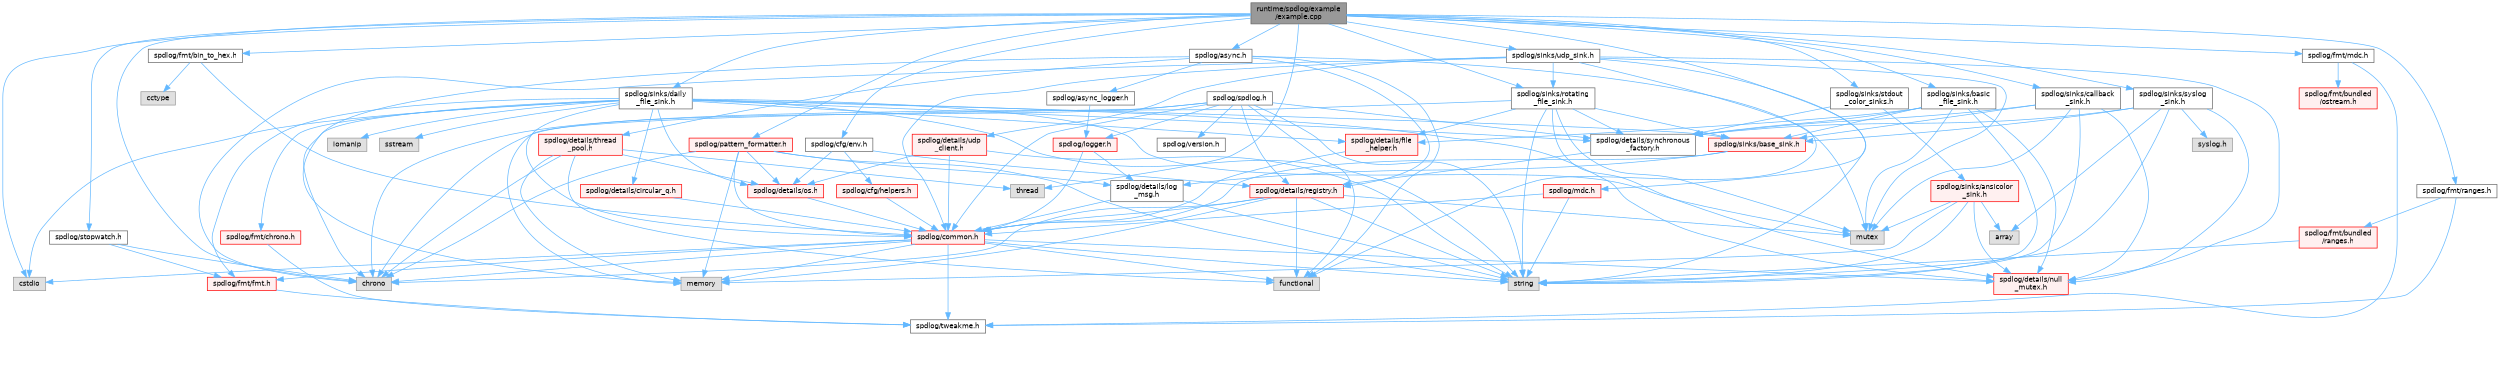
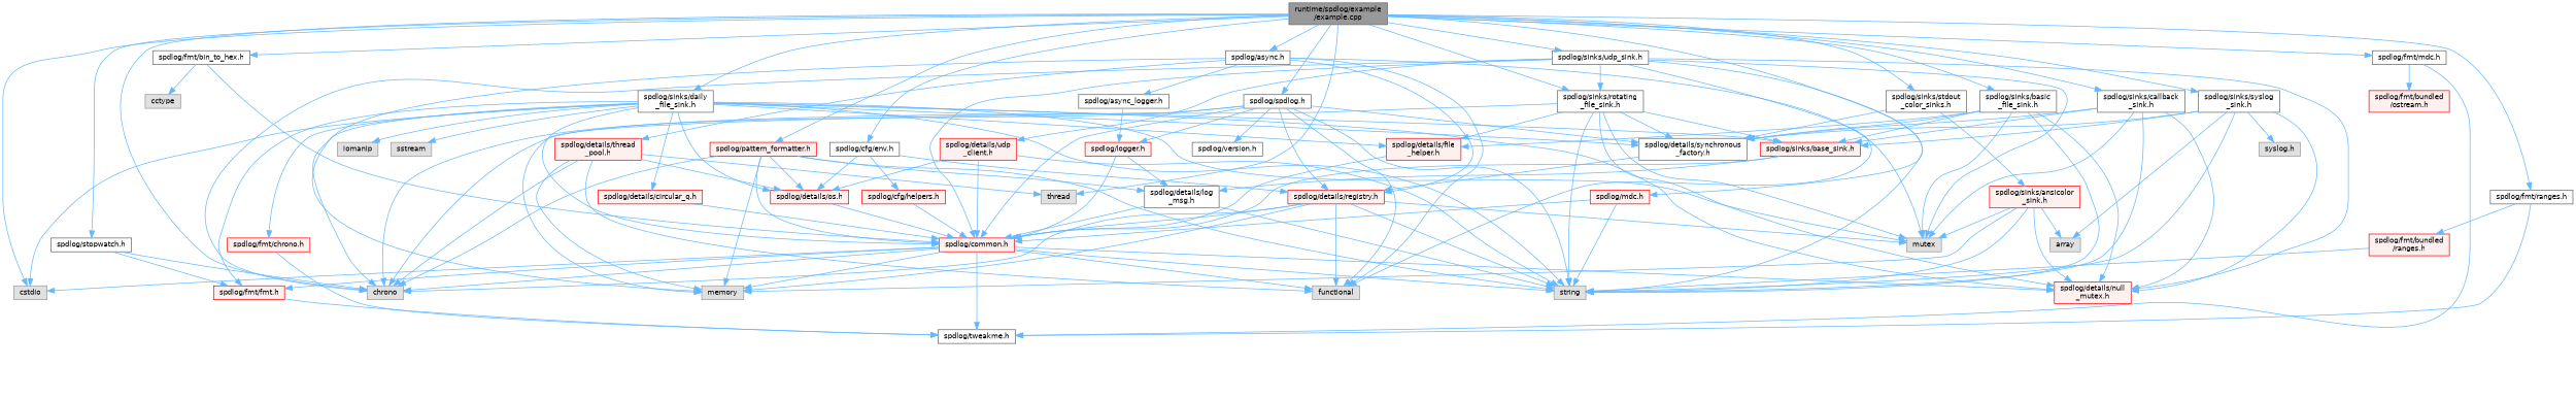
  digraph {
    node [color=grey40 fillcolor=white fontname=Helvetica fontsize=10 shape=box style=filled]
    edge [color=steelblue1 fontname=Helvetica fontsize=10 labelfontname=Helvetica labelfontsize=10 style=solid]
    n1 [color=gray40 fillcolor=grey60 fontcolor=black height=0.2 label="runtime/spdlog/example\l/example.cpp" width=0.4]
    n2 [color=grey60 fillcolor="#E0E0E0" height=0.2 label=cstdio width=0.4]
    n3 [color=grey60 fillcolor="#E0E0E0" height=0.2 label=chrono width=0.4]
    n4 [height=0.2 label="spdlog/spdlog.h" width=0.4]
    n5 [height=0.2 label="spdlog/cfg/env.h" width=0.4]
    n6 [height=0.2 label="spdlog/fmt/mdc.h" width=0.4]
    n7 [height=0.2 label="spdlog/sinks/stdout\l_color_sinks.h" width=0.4]
    n8 [height=0.2 label="spdlog/sinks/basic\l_file_sink.h" width=0.4]
    n9 [height=0.2 label="spdlog/sinks/rotating\l_file_sink.h" width=0.4]
    n10 [height=0.2 label="spdlog/sinks/daily\l_file_sink.h" width=0.4]
    n11 [height=0.2 label="spdlog/sinks/callback\l_sink.h" width=0.4]
    n12 [height=0.2 label="spdlog/async.h" width=0.4]
    n13 [color=grey60 fillcolor="#E0E0E0" height=0.2 label=thread width=0.4]
    n14 [height=0.2 label="spdlog/fmt/bin_to_hex.h" width=0.4]
    n15 [height=0.2 label="spdlog/fmt/ranges.h" width=0.4]
    n16 [height=0.2 label="spdlog/stopwatch.h" width=0.4]
    n17 [height=0.2 label="spdlog/sinks/udp_sink.h" width=0.4]
    n18 [height=0.2 label="spdlog/sinks/syslog\l_sink.h" width=0.4]
    n19 [color=red fillcolor="#FFF0F0" height=0.2 label="spdlog/pattern_formatter.h" width=0.4]
    n20 [color=red fillcolor="#FFF0F0" height=0.2 label="spdlog/mdc.h" width=0.4]
    n21 [color=red fillcolor="#FFF0F0" height=0.2 label="spdlog/common.h" width=0.4]
    n22 [color=grey60 fillcolor="#E0E0E0" height=0.2 label=functional width=0.4]
    n23 [color=grey60 fillcolor="#E0E0E0" height=0.2 label=memory width=0.4]
    n24 [color=grey60 fillcolor="#E0E0E0" height=0.2 label=string width=0.4]
    n25 [color=red fillcolor="#FFF0F0" height=0.2 label="spdlog/details/registry.h" width=0.4]
    n26 [height=0.2 label="spdlog/details/synchronous\l_factory.h" width=0.4]
    n27 [color=red fillcolor="#FFF0F0" height=0.2 label="spdlog/logger.h" width=0.4]
    n28 [height=0.2 label="spdlog/version.h" width=0.4]
    n29 [color=red fillcolor="#FFF0F0" height=0.2 label="spdlog/cfg/helpers.h" width=0.4]
    n30 [color=red fillcolor="#FFF0F0" height=0.2 label="spdlog/details/os.h" width=0.4]
    n31 [height=0.2 label="spdlog/tweakme.h" width=0.4]
    n32 [color=red fillcolor="#FFF0F0" height=0.2 label="spdlog/fmt/bundled\l/ostream.h" width=0.4]
    n33 [color=red fillcolor="#FFF0F0" height=0.2 label="spdlog/sinks/ansicolor\l_sink.h" width=0.4]
    n34 [color=red fillcolor="#FFF0F0" height=0.2 label="spdlog/details/null\l_mutex.h" width=0.4]
    n35 [color=grey60 fillcolor="#E0E0E0" height=0.2 label=mutex width=0.4]
    n36 [color=red fillcolor="#FFF0F0" height=0.2 label="spdlog/details/file\l_helper.h" width=0.4]
    n37 [color=red fillcolor="#FFF0F0" height=0.2 label="spdlog/sinks/base_sink.h" width=0.4]
    n38 [color=red fillcolor="#FFF0F0" height=0.2 label="spdlog/fmt/fmt.h" width=0.4]
    n39 [color=red fillcolor="#FFF0F0" height=0.2 label="spdlog/details/circular_q.h" width=0.4]
    n40 [color=red fillcolor="#FFF0F0" height=0.2 label="spdlog/fmt/chrono.h" width=0.4]
    n41 [color=grey60 fillcolor="#E0E0E0" height=0.2 label=iomanip width=0.4]
    n42 [color=grey60 fillcolor="#E0E0E0" height=0.2 label=sstream width=0.4]
    n43 [height=0.2 label="spdlog/async_logger.h" width=0.4]
    n44 [color=red fillcolor="#FFF0F0" height=0.2 label="spdlog/details/thread\l_pool.h" width=0.4]
    n45 [color=grey60 fillcolor="#E0E0E0" height=0.2 label=cctype width=0.4]
    n46 [color=red fillcolor="#FFF0F0" height=0.2 label="spdlog/fmt/bundled\l/ranges.h" width=0.4]
    n47 [color=red fillcolor="#FFF0F0" height=0.2 label="spdlog/details/udp\l_client.h" width=0.4]
    n48 [color=grey60 fillcolor="#E0E0E0" height=0.2 label=array width=0.4]
    n49 [color=grey60 fillcolor="#E0E0E0" height=0.2 label="syslog.h" width=0.4]
    n50 [height=0.2 label="spdlog/details/log\l_msg.h" width=0.4]
    n1 -> n2
    n1 -> n3
+   n1 -> n4
    n1 -> n5
    n1 -> n6
    n1 -> n7
    n1 -> n8
    n1 -> n9
    n1 -> n10
    n1 -> n11
    n1 -> n12
    n1 -> n13
    n1 -> n14
    n1 -> n15
    n1 -> n16
    n1 -> n17
    n1 -> n18
    n1 -> n19
    n1 -> n20
    n4 -> n3
    n4 -> n21
    n4 -> n22
    n4 -> n23
    n4 -> n24
    n4 -> n25
    n4 -> n26
    n4 -> n27
    n4 -> n28
    n5 -> n25
    n5 -> n29
    n5 -> n30
    n6 -> n31
    n6 -> n32
    n7 -> n26
    n7 -> n33
    n8 -> n24
    n8 -> n26
    n8 -> n34
    n8 -> n35
    n8 -> n36
    n8 -> n37
    n9 -> n3
    n9 -> n24
    n9 -> n26
    n9 -> n34
    n9 -> n35
    n9 -> n36
    n9 -> n37
    n10 -> n2
    n10 -> n3
    n10 -> n21
    n10 -> n24
    n10 -> n26
    n10 -> n30
    n10 -> n34
    n10 -> n35
    n10 -> n36
    n10 -> n37
    n10 -> n38
    n10 -> n39
    n10 -> n40
    n10 -> n41
    n10 -> n42
    n11 -> n24
    n11 -> n26
    n11 -> n34
    n11 -> n35
    n11 -> n37
    n12 -> n22
    n12 -> n23
    n12 -> n25
    n12 -> n35
    n12 -> n43
    n12 -> n44
    n14 -> n21
    n14 -> n45
    n15 -> n31
    n15 -> n46
    n16 -> n3
    n16 -> n38
    n17 -> n3
    n17 -> n9
    n17 -> n21
    n17 -> n22
    n17 -> n24
    n17 -> n34
    n17 -> n35
    n17 -> n47
    n18 -> n24
    n18 -> n26
    n18 -> n34
    n18 -> n37
    n18 -> n48
    n18 -> n49
    n19 -> n3
    n19 -> n21
    n19 -> n23
    n19 -> n24
    n19 -> n30
    n19 -> n50
    n20 -> n21
    n20 -> n24
    n21 -> n2
    n21 -> n3
    n21 -> n22
    n21 -> n23
    n21 -> n24
    n21 -> n31
    n21 -> n34
    n21 -> n38
    n25 -> n3
    n25 -> n21
    n25 -> n22
    n25 -> n23
    n25 -> n24
    n25 -> n35
    n26 -> n25
    n27 -> n21
    n27 -> n50
    n29 -> n21
    n30 -> n21
    n33 -> n23
    n33 -> n24
    n33 -> n34
    n33 -> n35
    n33 -> n48
    n36 -> n21
    n37 -> n21
    n37 -> n50
    n38 -> n31
    n39 -> n21
    n40 -> n31
    n43 -> n27
    n44 -> n3
    n44 -> n13
    n44 -> n22
    n44 -> n23
    n44 -> n30
    n46 -> n24
    n47 -> n21
    n47 -> n24
    n47 -> n30
    n50 -> n21
    n50 -> n24
  }
